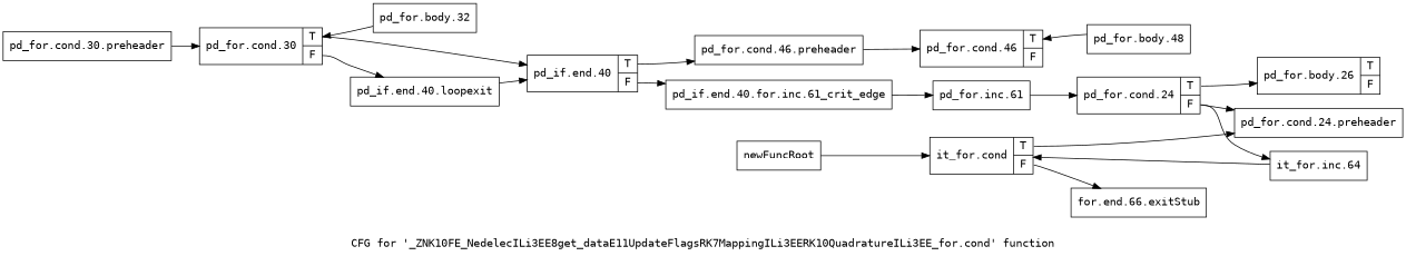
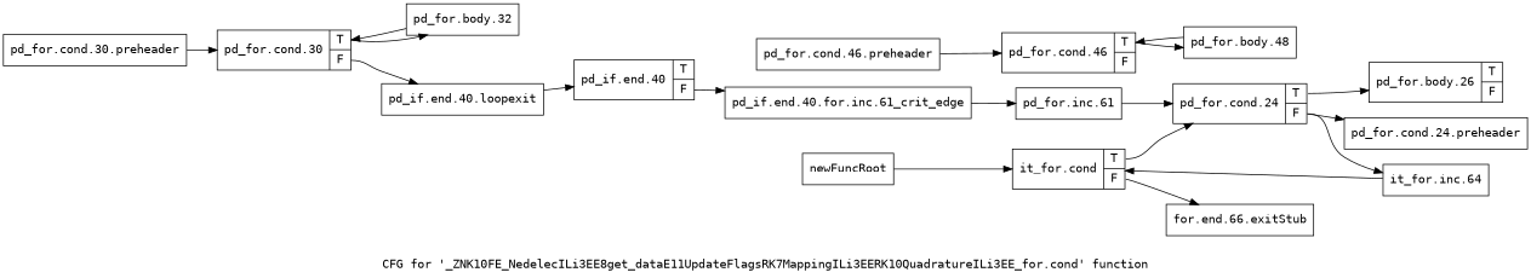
  digraph {
    fontname="DejaVu Sans Mono"
    label="CFG for '_ZNK10FE_NedelecILi3EE8get_dataE11UpdateFlagsRK7MappingILi3EERK10QuadratureILi3EE_for.cond' function"
    rankdir=LR
    node [fontname="DejaVu Sans Mono" shape=record]
    edge [fontname="DejaVu Sans Mono"]
    n1 [label="{newFuncRoot}"]
    n2 [label="{it_for.cond|{<s0>T|<s1>F}}"]
    n3 [label="{for.end.66.exitStub}"]
    n4 [label="{pd_for.cond.24.preheader}"]
    n5 [label="{pd_for.cond.24|{<s0>T|<s1>F}}"]
    n6 [label="{pd_for.body.26|{<s0>T|<s1>F}}"]
    n7 [label="{it_for.inc.64}"]
    n8 [label="{pd_for.cond.30.preheader}"]
    n9 [label="{pd_for.cond.30|{<s0>T|<s1>F}}"]
    n10 [label="{pd_for.body.32}"]
    n11 [label="{pd_if.end.40.loopexit}"]
    n12 [label="{pd_if.end.40|{<s0>T|<s1>F}}"]
    n13 [label="{pd_for.cond.46.preheader}"]
    n14 [label="{pd_if.end.40.for.inc.61_crit_edge}"]
    n15 [label="{pd_for.cond.46|{<s0>T|<s1>F}}"]
    n16 [label="{pd_for.inc.61}"]
    n17 [label="{pd_for.body.48}"]
    n1 -> n2
    n2 -> n3 [tailport=s1]
-   n2 -> n4 [tailport=s0]
+   n2 -> n5 [tailport=s0]
    n5 -> n4
    n5 -> n6 [tailport=s0]
    n5 -> n7 [tailport=s1]
    n7 -> n2
    n8 -> n9
-   n9 -> n12 [tailport=s0]
+   n9 -> n10 [tailport=s0]
    n9 -> n11 [tailport=s1]
    n10 -> n9
    n11 -> n12
-   n12 -> n13 [tailport=s0]
    n12 -> n14 [tailport=s1]
    n13 -> n15
    n14 -> n16
+   n15 -> n17 [tailport=s0]
    n16 -> n5
    n17 -> n15
  }
